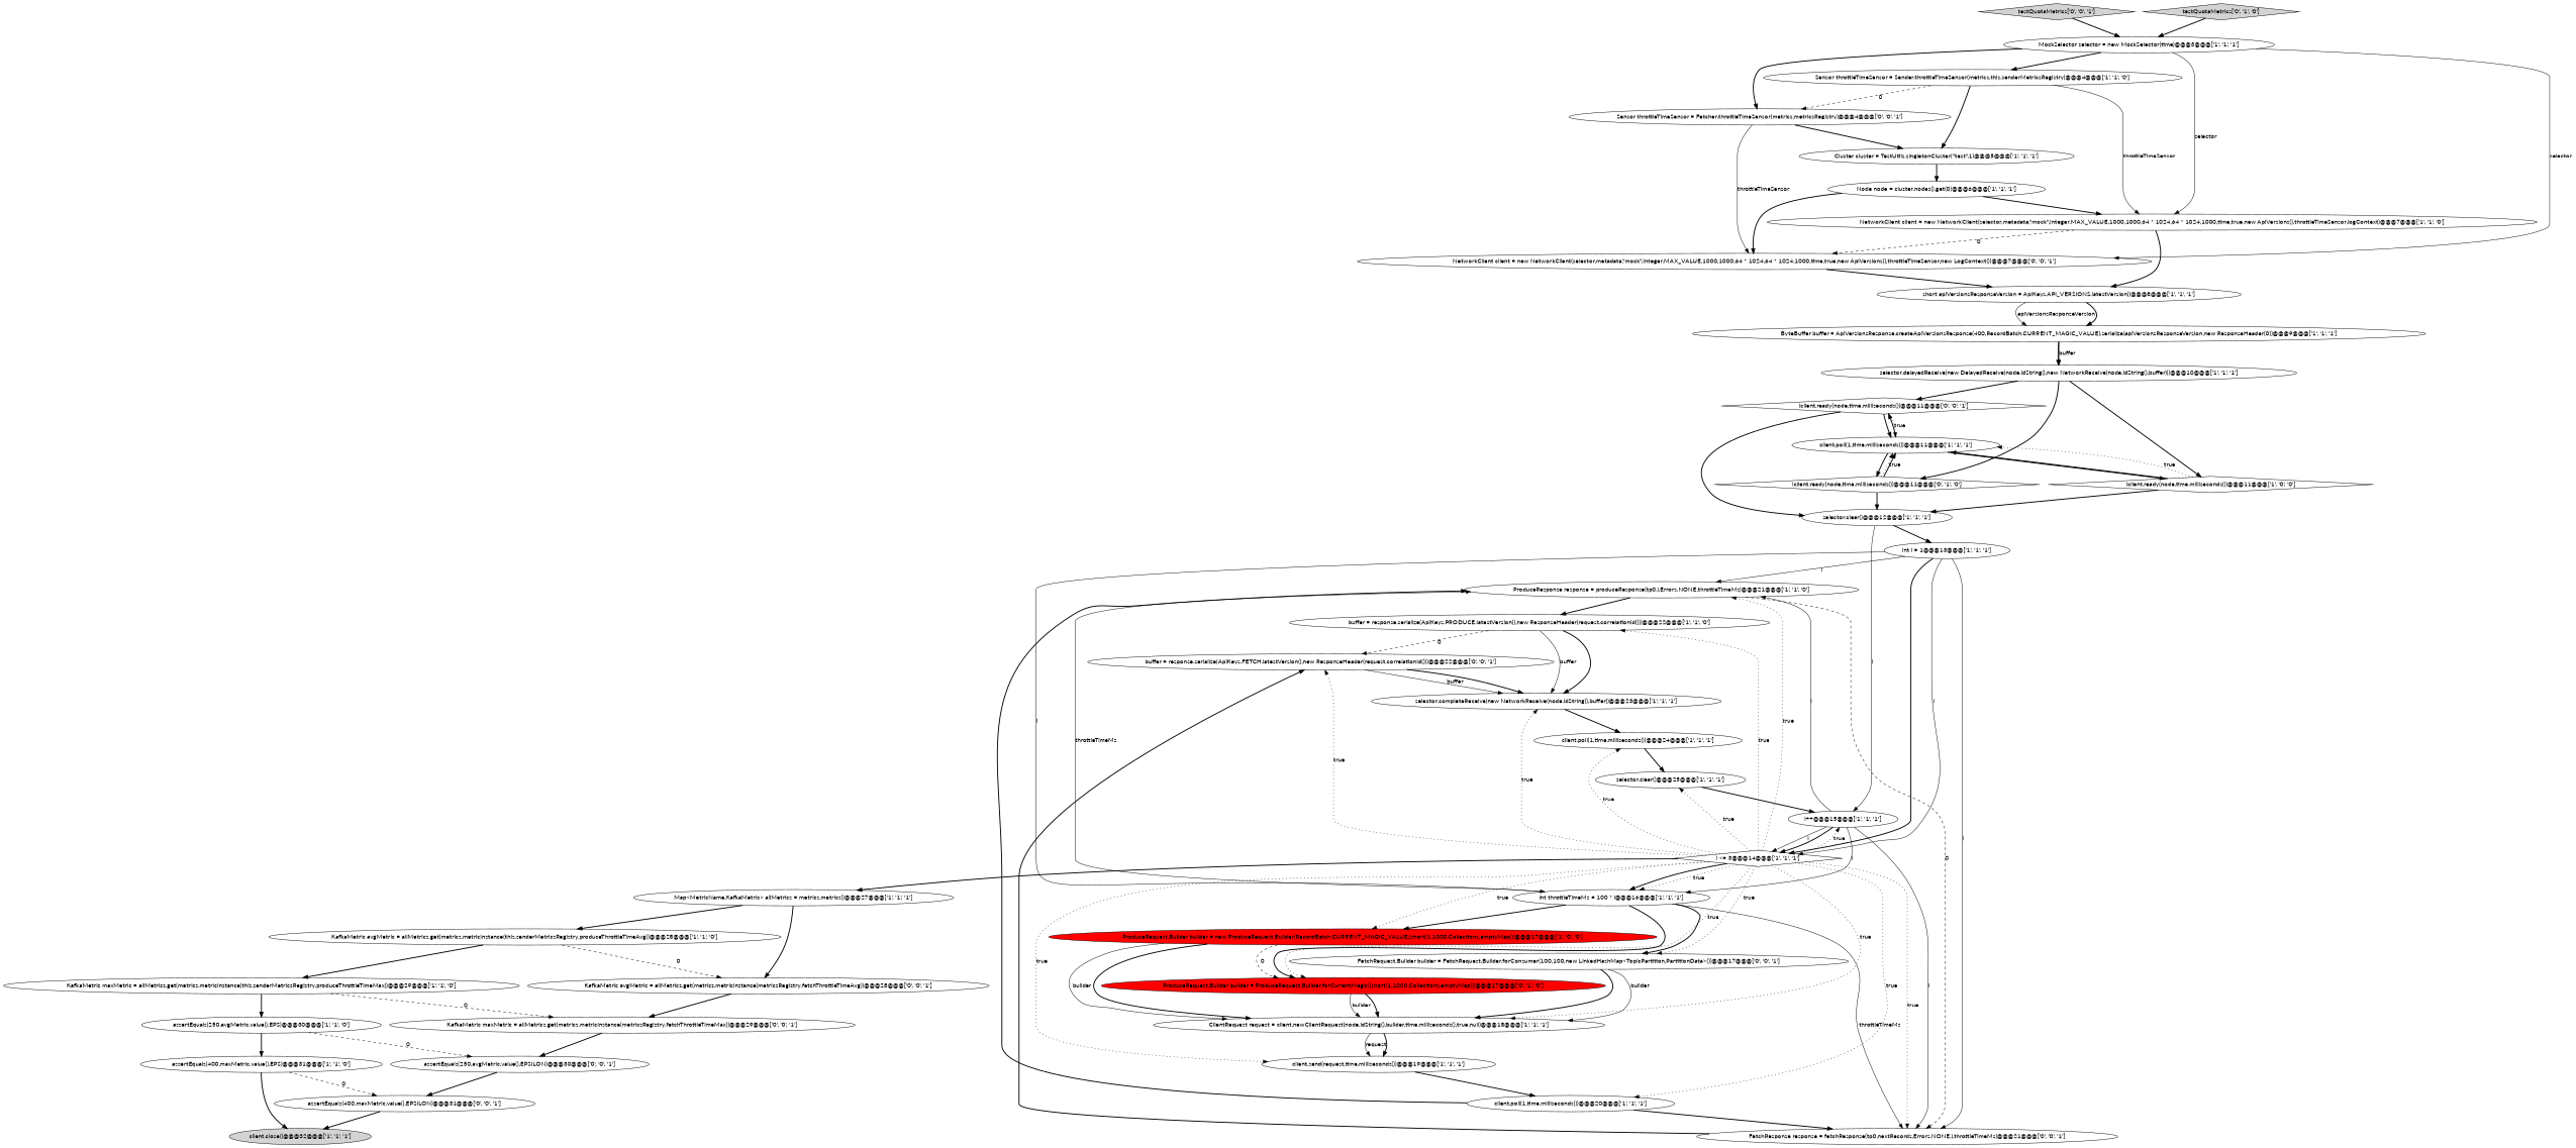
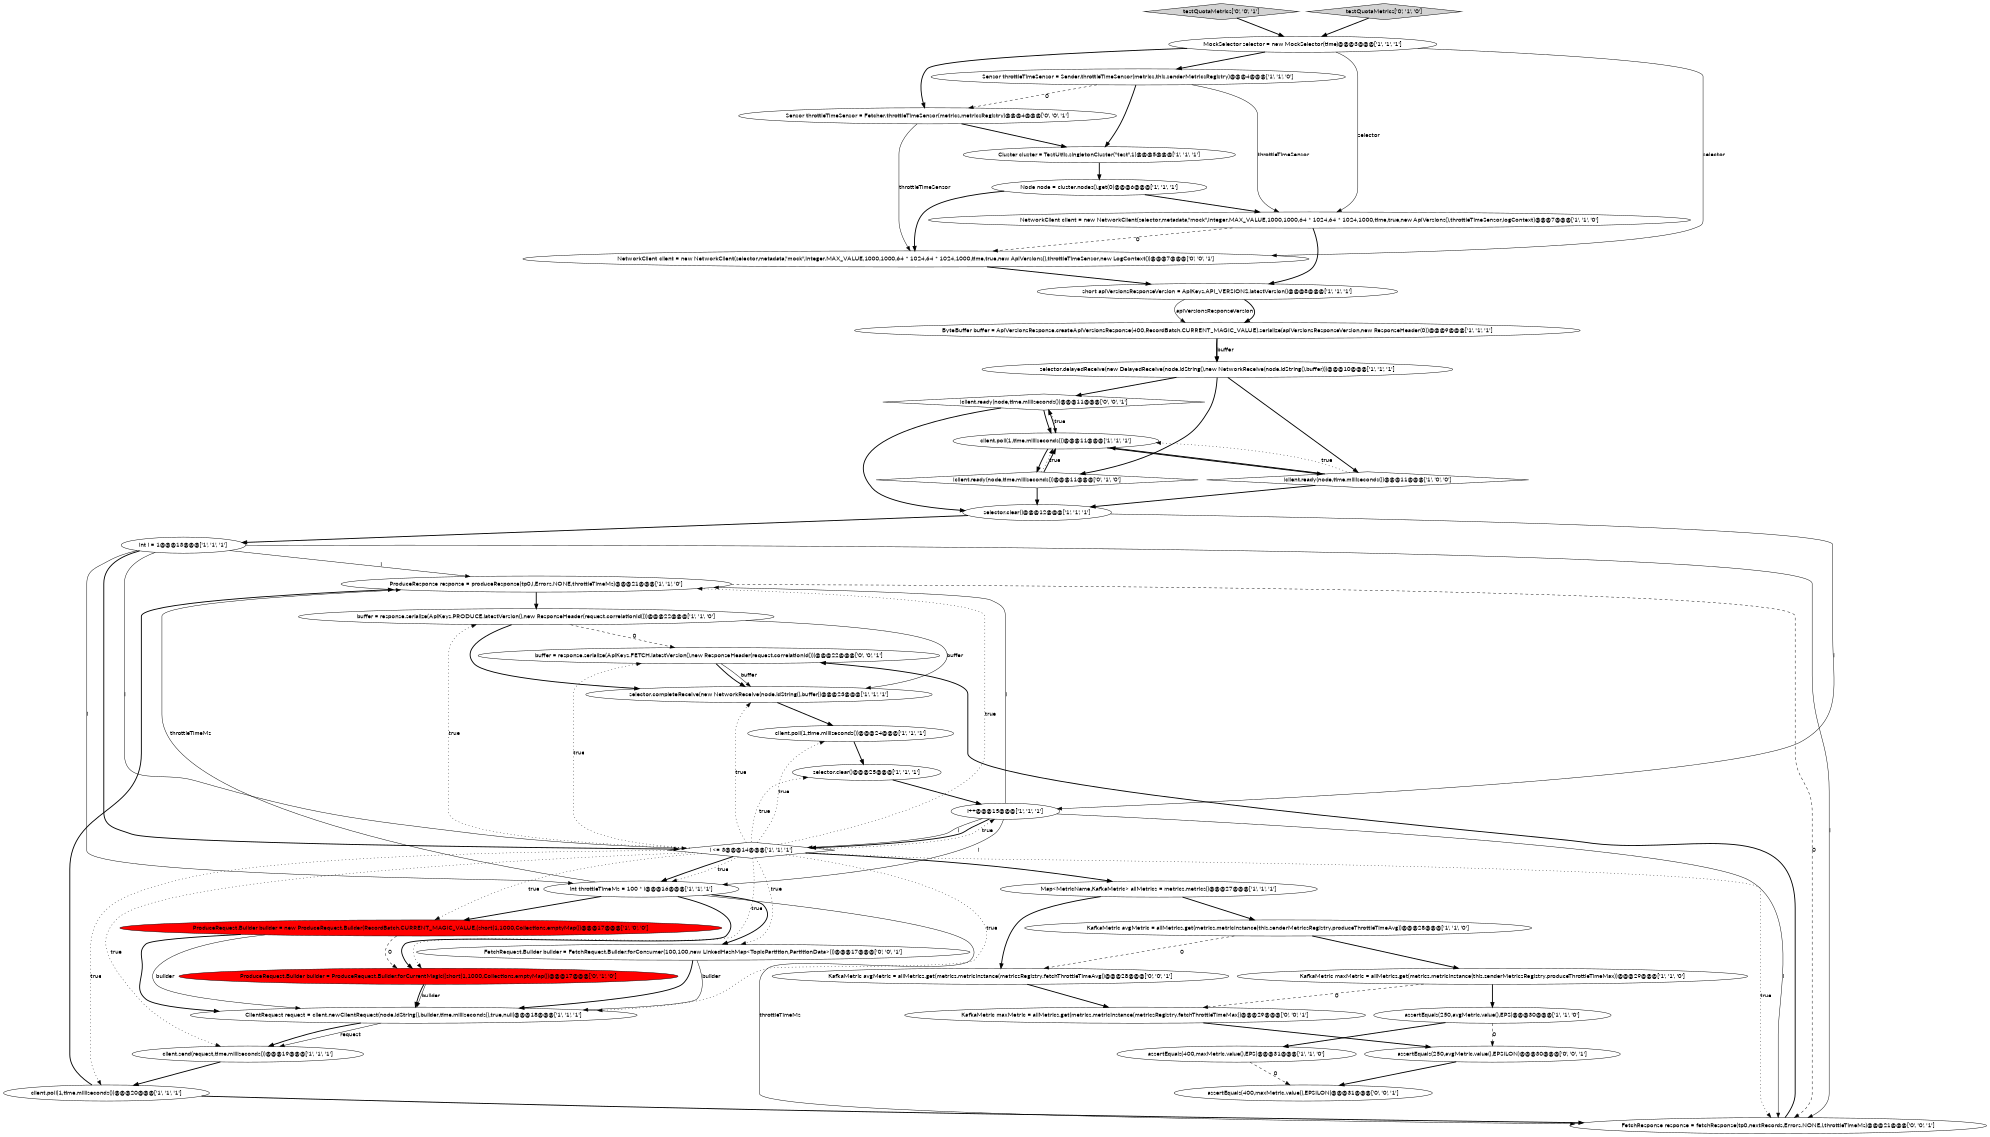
  digraph {
    fontname=Lato
    node [fillcolor=white fontname=Lato shape=ellipse style=filled]
    edge [fontname=Lato style=bold]
    n1 [label="ProduceResponse response = produceResponse(tp0,i,Errors.NONE,throttleTimeMs)@@@21@@@['1', '1', '0']"]
    n2 [label="buffer = response.serialize(ApiKeys.PRODUCE.latestVersion(),new ResponseHeader(request.correlationId()))@@@22@@@['1', '1', '0']"]
    n3 [label="FetchResponse response = fetchResponse(tp0,nextRecords,Errors.NONE,i,throttleTimeMs)@@@21@@@['0', '0', '1']"]
    n4 [label="buffer = response.serialize(ApiKeys.FETCH.latestVersion(),new ResponseHeader(request.correlationId()))@@@22@@@['0', '0', '1']"]
    n5 [label="selector.completeReceive(new NetworkReceive(node.idString(),buffer))@@@23@@@['1', '1', '1']"]
    n6 [label="KafkaMetric maxMetric = allMetrics.get(metrics.metricInstance(metricsRegistry.fetchThrottleTimeMax))@@@29@@@['0', '0', '1']"]
    n7 [label="assertEquals(250,avgMetric.value(),EPSILON)@@@30@@@['0', '0', '1']"]
    n8 [label="assertEquals(400,maxMetric.value(),EPSILON)@@@31@@@['0', '0', '1']"]
    n9 [label="MockSelector selector = new MockSelector(time)@@@3@@@['1', '1', '1']"]
    n10 [label="Sensor throttleTimeSensor = Fetcher.throttleTimeSensor(metrics,metricsRegistry)@@@4@@@['0', '0', '1']"]
    n11 [label="Sensor throttleTimeSensor = Sender.throttleTimeSensor(metrics,this.senderMetricsRegistry)@@@4@@@['1', '1', '0']"]
    n12 [label="NetworkClient client = new NetworkClient(selector,metadata,\"mock\",Integer.MAX_VALUE,1000,1000,64 * 1024,64 * 1024,1000,time,true,new ApiVersions(),throttleTimeSensor,new LogContext())@@@7@@@['0', '0', '1']"]
    n13 [label="NetworkClient client = new NetworkClient(selector,metadata,\"mock\",Integer.MAX_VALUE,1000,1000,64 * 1024,64 * 1024,1000,time,true,new ApiVersions(),throttleTimeSensor,logContext)@@@7@@@['1', '1', '0']"]
    n14 [label="Cluster cluster = TestUtils.singletonCluster(\"test\",1)@@@5@@@['1', '1', '1']"]
    n15 [label="short apiVersionsResponseVersion = ApiKeys.API_VERSIONS.latestVersion()@@@8@@@['1', '1', '1']"]
    n16 [fillcolor=lightgray label="testQuotaMetrics['0', '0', '1']" shape=diamond]
    n17 [fillcolor=red label="ProduceRequest.Builder builder = ProduceRequest.Builder.forCurrentMagic((short)1,1000,Collections.emptyMap())@@@17@@@['0', '1', '0']"]
    n18 [label="ClientRequest request = client.newClientRequest(node.idString(),builder,time.milliseconds(),true,null)@@@18@@@['1', '1', '1']"]
    n19 [label="client.send(request,time.milliseconds())@@@19@@@['1', '1', '1']"]
    n20 [label="int i = 1@@@13@@@['1', '1', '1']"]
    n21 [label="int throttleTimeMs = 100 * i@@@16@@@['1', '1', '1']"]
    n22 [label="i <= 3@@@14@@@['1', '1', '1']" shape=diamond]
    n23 [label="FetchRequest.Builder builder = FetchRequest.Builder.forConsumer(100,100,new LinkedHashMap<TopicPartition,PartitionData>())@@@17@@@['0', '0', '1']"]
    n24 [fillcolor=red label="ProduceRequest.Builder builder = new ProduceRequest.Builder(RecordBatch.CURRENT_MAGIC_VALUE,(short)1,1000,Collections.emptyMap())@@@17@@@['1', '0', '0']"]
    n25 [label="i++@@@15@@@['1', '1', '1']"]
    n26 [label="client.poll(1,time.milliseconds())@@@20@@@['1', '1', '1']"]
    n27 [label="selector.clear()@@@25@@@['1', '1', '1']"]
    n28 [label="Map<MetricName,KafkaMetric> allMetrics = metrics.metrics()@@@27@@@['1', '1', '1']"]
    n29 [label="client.poll(1,time.milliseconds())@@@24@@@['1', '1', '1']"]
    n30 [label="Node node = cluster.nodes().get(0)@@@6@@@['1', '1', '1']"]
    n31 [label="ByteBuffer buffer = ApiVersionsResponse.createApiVersionsResponse(400,RecordBatch.CURRENT_MAGIC_VALUE).serialize(apiVersionsResponseVersion,new ResponseHeader(0))@@@9@@@['1', '1', '1']"]
    n32 [label="selector.delayedReceive(new DelayedReceive(node.idString(),new NetworkReceive(node.idString(),buffer)))@@@10@@@['1', '1', '1']"]
    n33 [label="assertEquals(250,avgMetric.value(),EPS)@@@30@@@['1', '1', '0']"]
    n34 [label="assertEquals(400,maxMetric.value(),EPS)@@@31@@@['1', '1', '0']"]
-   n35 [fillcolor=lightgray label="client.close()@@@32@@@['1', '1', '1']"]
    n36 [label="selector.clear()@@@12@@@['1', '1', '1']"]
    n37 [label="KafkaMetric avgMetric = allMetrics.get(metrics.metricInstance(metricsRegistry.fetchThrottleTimeAvg))@@@28@@@['0', '0', '1']"]
    n38 [label="!client.ready(node,time.milliseconds())@@@11@@@['0', '0', '1']" shape=diamond]
    n39 [label="!client.ready(node,time.milliseconds())@@@11@@@['0', '1', '0']" shape=diamond]
    n40 [label="!client.ready(node,time.milliseconds())@@@11@@@['1', '0', '0']" shape=diamond]
    n41 [label="client.poll(1,time.milliseconds())@@@11@@@['1', '1', '1']"]
    n42 [label="KafkaMetric maxMetric = allMetrics.get(metrics.metricInstance(this.senderMetricsRegistry.produceThrottleTimeMax))@@@29@@@['1', '1', '0']"]
    n43 [label="KafkaMetric avgMetric = allMetrics.get(metrics.metricInstance(this.senderMetricsRegistry.produceThrottleTimeAvg))@@@28@@@['1', '1', '0']"]
    n44 [fillcolor=lightgray label="testQuotaMetrics['0', '1', '0']" shape=diamond]
    n1 -> n2
    n1 -> n3 [label=0 style=dashed]
    n2 -> n4 [label=0 style=dashed]
    n2 -> n5
    n2 -> n5 [label=buffer style=solid]
    n3 -> n4
    n4 -> n5 [label=buffer style=solid]
    n4 -> n5
    n5 -> n29
    n6 -> n7
    n7 -> n8
-   n8 -> n35
    n9 -> n10
    n9 -> n11
    n9 -> n12 [label=selector style=solid]
    n9 -> n13 [label=selector style=solid]
    n10 -> n12 [label=throttleTimeSensor style=solid]
    n10 -> n14
    n11 -> n10 [label=0 style=dashed]
    n11 -> n13 [label=throttleTimeSensor style=solid]
    n11 -> n14
    n12 -> n15
    n13 -> n12 [label=0 style=dashed]
    n13 -> n15
    n14 -> n30
    n15 -> n31 [label=apiVersionsResponseVersion style=solid]
    n15 -> n31
    n16 -> n9
    n17 -> n18
    n17 -> n18 [label=builder style=solid]
    n18 -> n19 [label=request style=solid]
    n18 -> n19
    n19 -> n26
    n20 -> n1 [label=i style=solid]
    n20 -> n3 [label=i style=solid]
    n20 -> n21 [label=i style=solid]
    n20 -> n22
    n20 -> n22 [label=i style=solid]
    n21 -> n1 [label=throttleTimeMs style=solid]
    n21 -> n3 [label=throttleTimeMs style=solid]
    n21 -> n17
    n21 -> n23
    n21 -> n24
    n22 -> n1 [label=true style=dotted]
    n22 -> n2 [label=true style=dotted]
    n22 -> n3 [label=true style=dotted]
    n22 -> n4 [label=true style=dotted]
    n22 -> n5 [label=true style=dotted]
    n22 -> n17 [label=true style=dotted]
    n22 -> n18 [label=true style=dotted]
    n22 -> n19 [label=true style=dotted]
    n22 -> n21
    n22 -> n21 [label=true style=dotted]
    n22 -> n23 [label=true style=dotted]
    n22 -> n24 [label=true style=dotted]
    n22 -> n25 [label=true style=dotted]
    n22 -> n26 [label=true style=dotted]
    n22 -> n27 [label=true style=dotted]
    n22 -> n28
    n22 -> n29 [label=true style=dotted]
    n23 -> n18 [label=builder style=solid]
    n23 -> n18
    n24 -> n17 [label=0 style=dashed]
    n24 -> n18
    n24 -> n18 [label=builder style=solid]
    n25 -> n1 [label=i style=solid]
    n25 -> n3 [label=i style=solid]
    n25 -> n21 [label=i style=solid]
    n25 -> n22
    n25 -> n22 [label=i style=solid]
    n26 -> n1
    n26 -> n3
    n27 -> n25
    n28 -> n37
    n28 -> n43
    n29 -> n27
    n30 -> n12
    n30 -> n13
    n31 -> n32
    n31 -> n32 [label=buffer style=solid]
    n32 -> n38
    n32 -> n39
    n32 -> n40
    n33 -> n7 [label=0 style=dashed]
    n33 -> n34
    n34 -> n8 [label=0 style=dashed]
-   n34 -> n35
    n36 -> n20
    n36 -> n25 [label=i style=solid]
    n37 -> n6
    n38 -> n36
    n38 -> n41 [label=true style=dotted]
    n38 -> n41
    n39 -> n36
    n39 -> n41
    n39 -> n41 [label=true style=dotted]
    n40 -> n36
    n40 -> n41
    n40 -> n41 [label=true style=dotted]
    n41 -> n38
    n41 -> n39
    n41 -> n40
    n42 -> n6 [label=0 style=dashed]
    n42 -> n33
    n43 -> n37 [label=0 style=dashed]
    n43 -> n42
    n44 -> n9
  }
